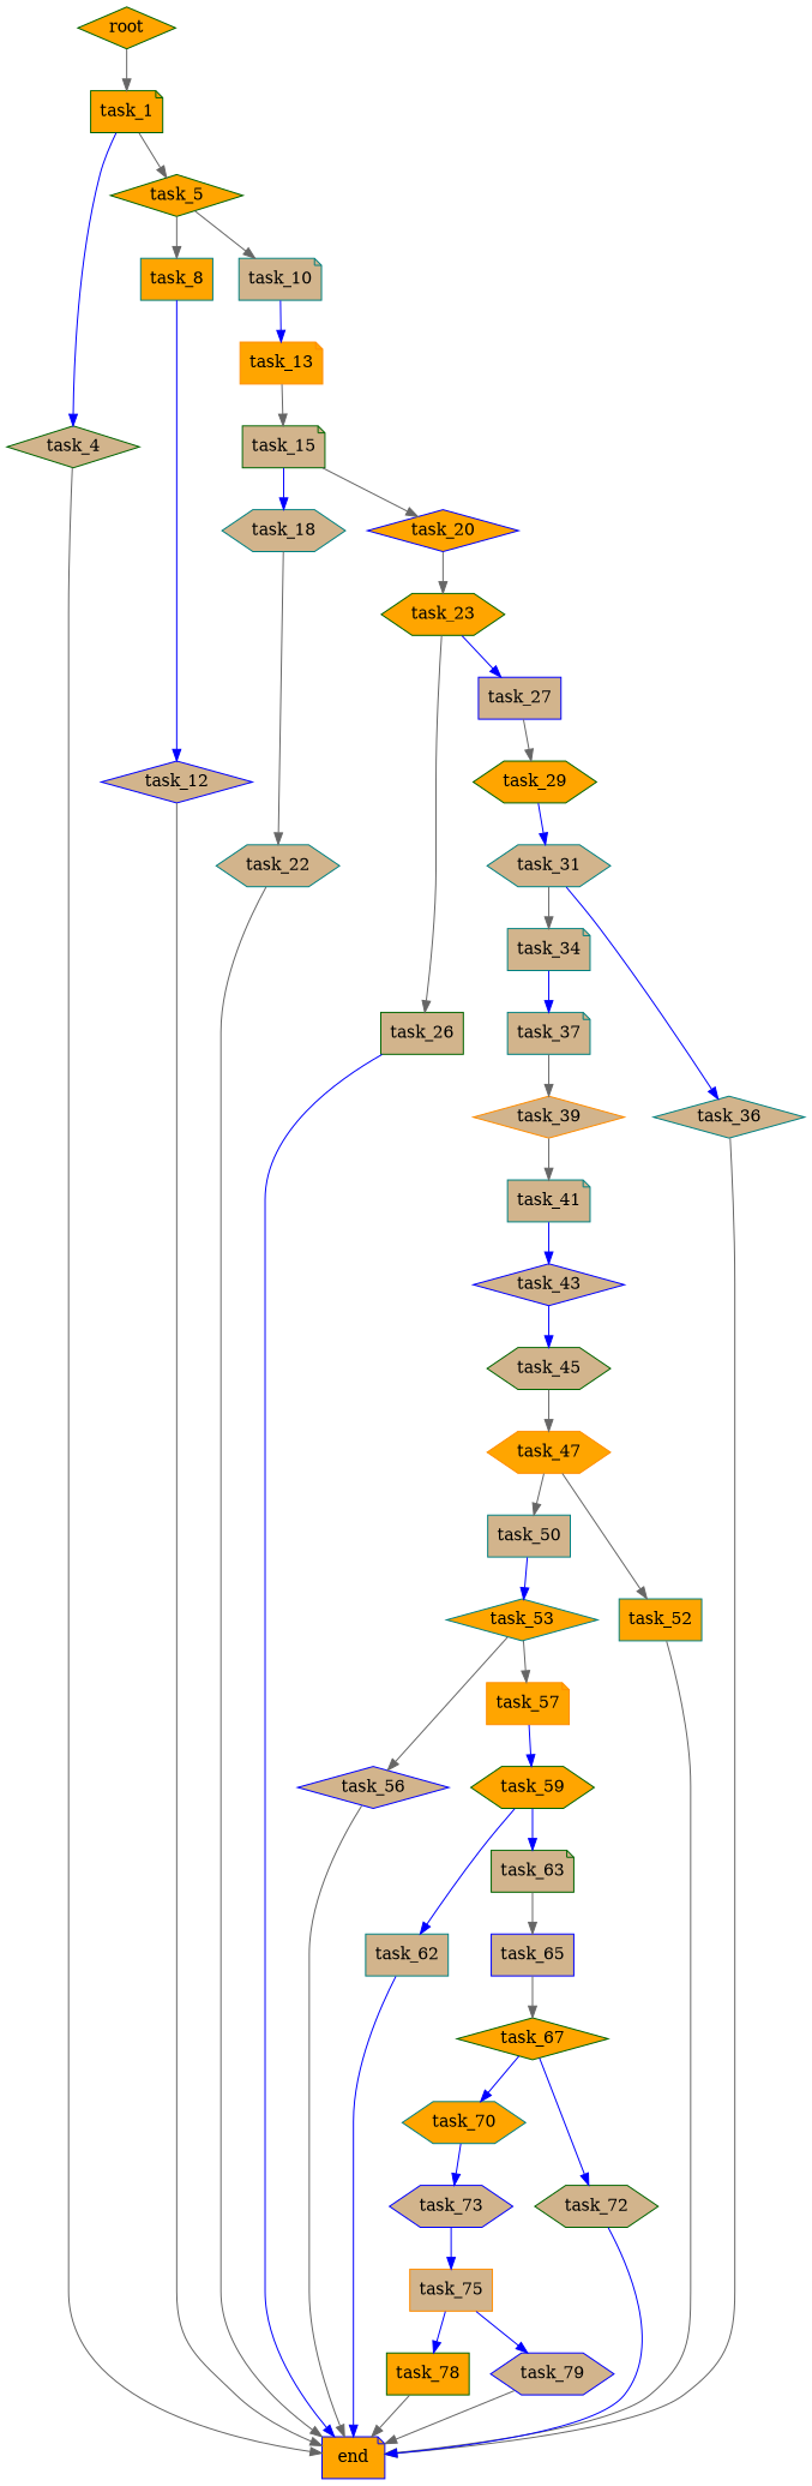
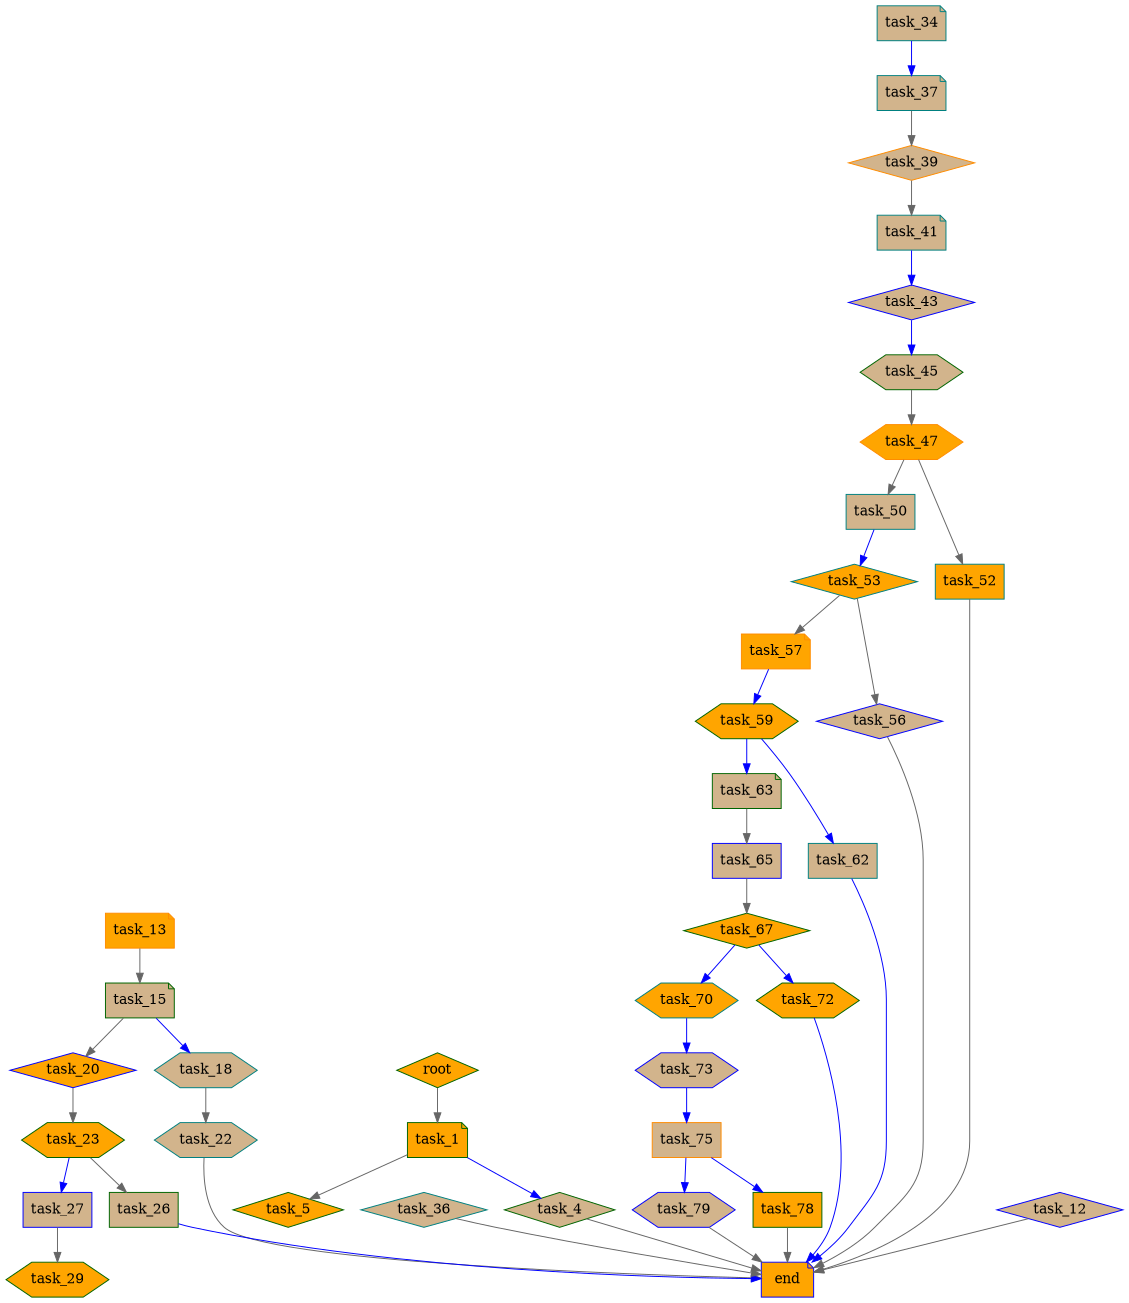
  digraph {
    node [color=darkgreen fillcolor=tan shape=hexagon style=filled]
    edge [color=gray40]
    root [fillcolor=orange shape=diamond]
    task_1 [fillcolor=orange shape=note]
    task_4 [shape=diamond]
    task_5 [fillcolor=orange shape=diamond]
    end [color=blue fillcolor=orange shape=note]
-   task_8 [color=teal fillcolor=orange shape=box]
-   task_10 [color=teal shape=note]
    task_12 [color=blue shape=diamond]
    task_13 [color=darkorange fillcolor=orange shape=note]
    task_15 [shape=note]
    task_18 [color=teal]
    task_20 [color=blue fillcolor=orange shape=diamond]
    task_22 [color=teal]
    task_23 [fillcolor=orange]
    task_26 [shape=box]
    task_27 [color=blue shape=box]
    task_29 [fillcolor=orange]
-   task_31 [color=teal]
    task_34 [color=teal shape=note]
    task_36 [color=teal shape=diamond]
    task_37 [color=teal shape=note]
    task_39 [color=darkorange shape=diamond]
    task_41 [color=teal shape=note]
    task_43 [color=blue shape=diamond]
    task_45
    task_47 [color=darkorange fillcolor=orange]
    task_50 [color=teal shape=box]
    task_52 [color=teal fillcolor=orange shape=box]
    task_53 [color=teal fillcolor=orange shape=diamond]
    task_56 [color=blue shape=diamond]
    task_57 [color=darkorange fillcolor=orange shape=note]
    task_59 [fillcolor=orange]
    task_62 [color=teal shape=box]
    task_63 [shape=note]
    task_65 [color=blue shape=box]
    task_67 [fillcolor=orange shape=diamond]
    task_70 [color=teal fillcolor=orange]
-   task_72
+   task_72 [fillcolor=orange]
    task_73 [color=blue]
    task_75 [color=darkorange shape=box]
    task_78 [fillcolor=orange shape=box]
    task_79 [color=blue]
    root -> task_1
    task_1 -> task_4 [color=blue]
    task_1 -> task_5
    task_4 -> end
-   task_5 -> task_8
-   task_5 -> task_10
-   task_8 -> task_12 [color=blue]
-   task_10 -> task_13 [color=blue]
    task_12 -> end
    task_13 -> task_15
    task_15 -> task_18 [color=blue]
    task_15 -> task_20
    task_18 -> task_22
    task_20 -> task_23
    task_22 -> end
    task_23 -> task_26
    task_23 -> task_27 [color=blue]
    task_26 -> end [color=blue]
    task_27 -> task_29
-   task_29 -> task_31 [color=blue]
-   task_31 -> task_34
-   task_31 -> task_36 [color=blue]
    task_34 -> task_37 [color=blue]
    task_36 -> end
    task_37 -> task_39
    task_39 -> task_41
    task_41 -> task_43 [color=blue]
    task_43 -> task_45 [color=blue]
    task_45 -> task_47
    task_47 -> task_50
    task_47 -> task_52
    task_50 -> task_53 [color=blue]
    task_52 -> end
    task_53 -> task_56
    task_53 -> task_57
    task_56 -> end
    task_57 -> task_59 [color=blue]
    task_59 -> task_62 [color=blue]
    task_59 -> task_63 [color=blue]
    task_62 -> end [color=blue]
    task_63 -> task_65
    task_65 -> task_67
    task_67 -> task_70 [color=blue]
    task_67 -> task_72 [color=blue]
    task_70 -> task_73 [color=blue]
    task_72 -> end [color=blue]
    task_73 -> task_75 [color=blue]
    task_75 -> task_78 [color=blue]
    task_75 -> task_79 [color=blue]
    task_78 -> end
    task_79 -> end
  }
